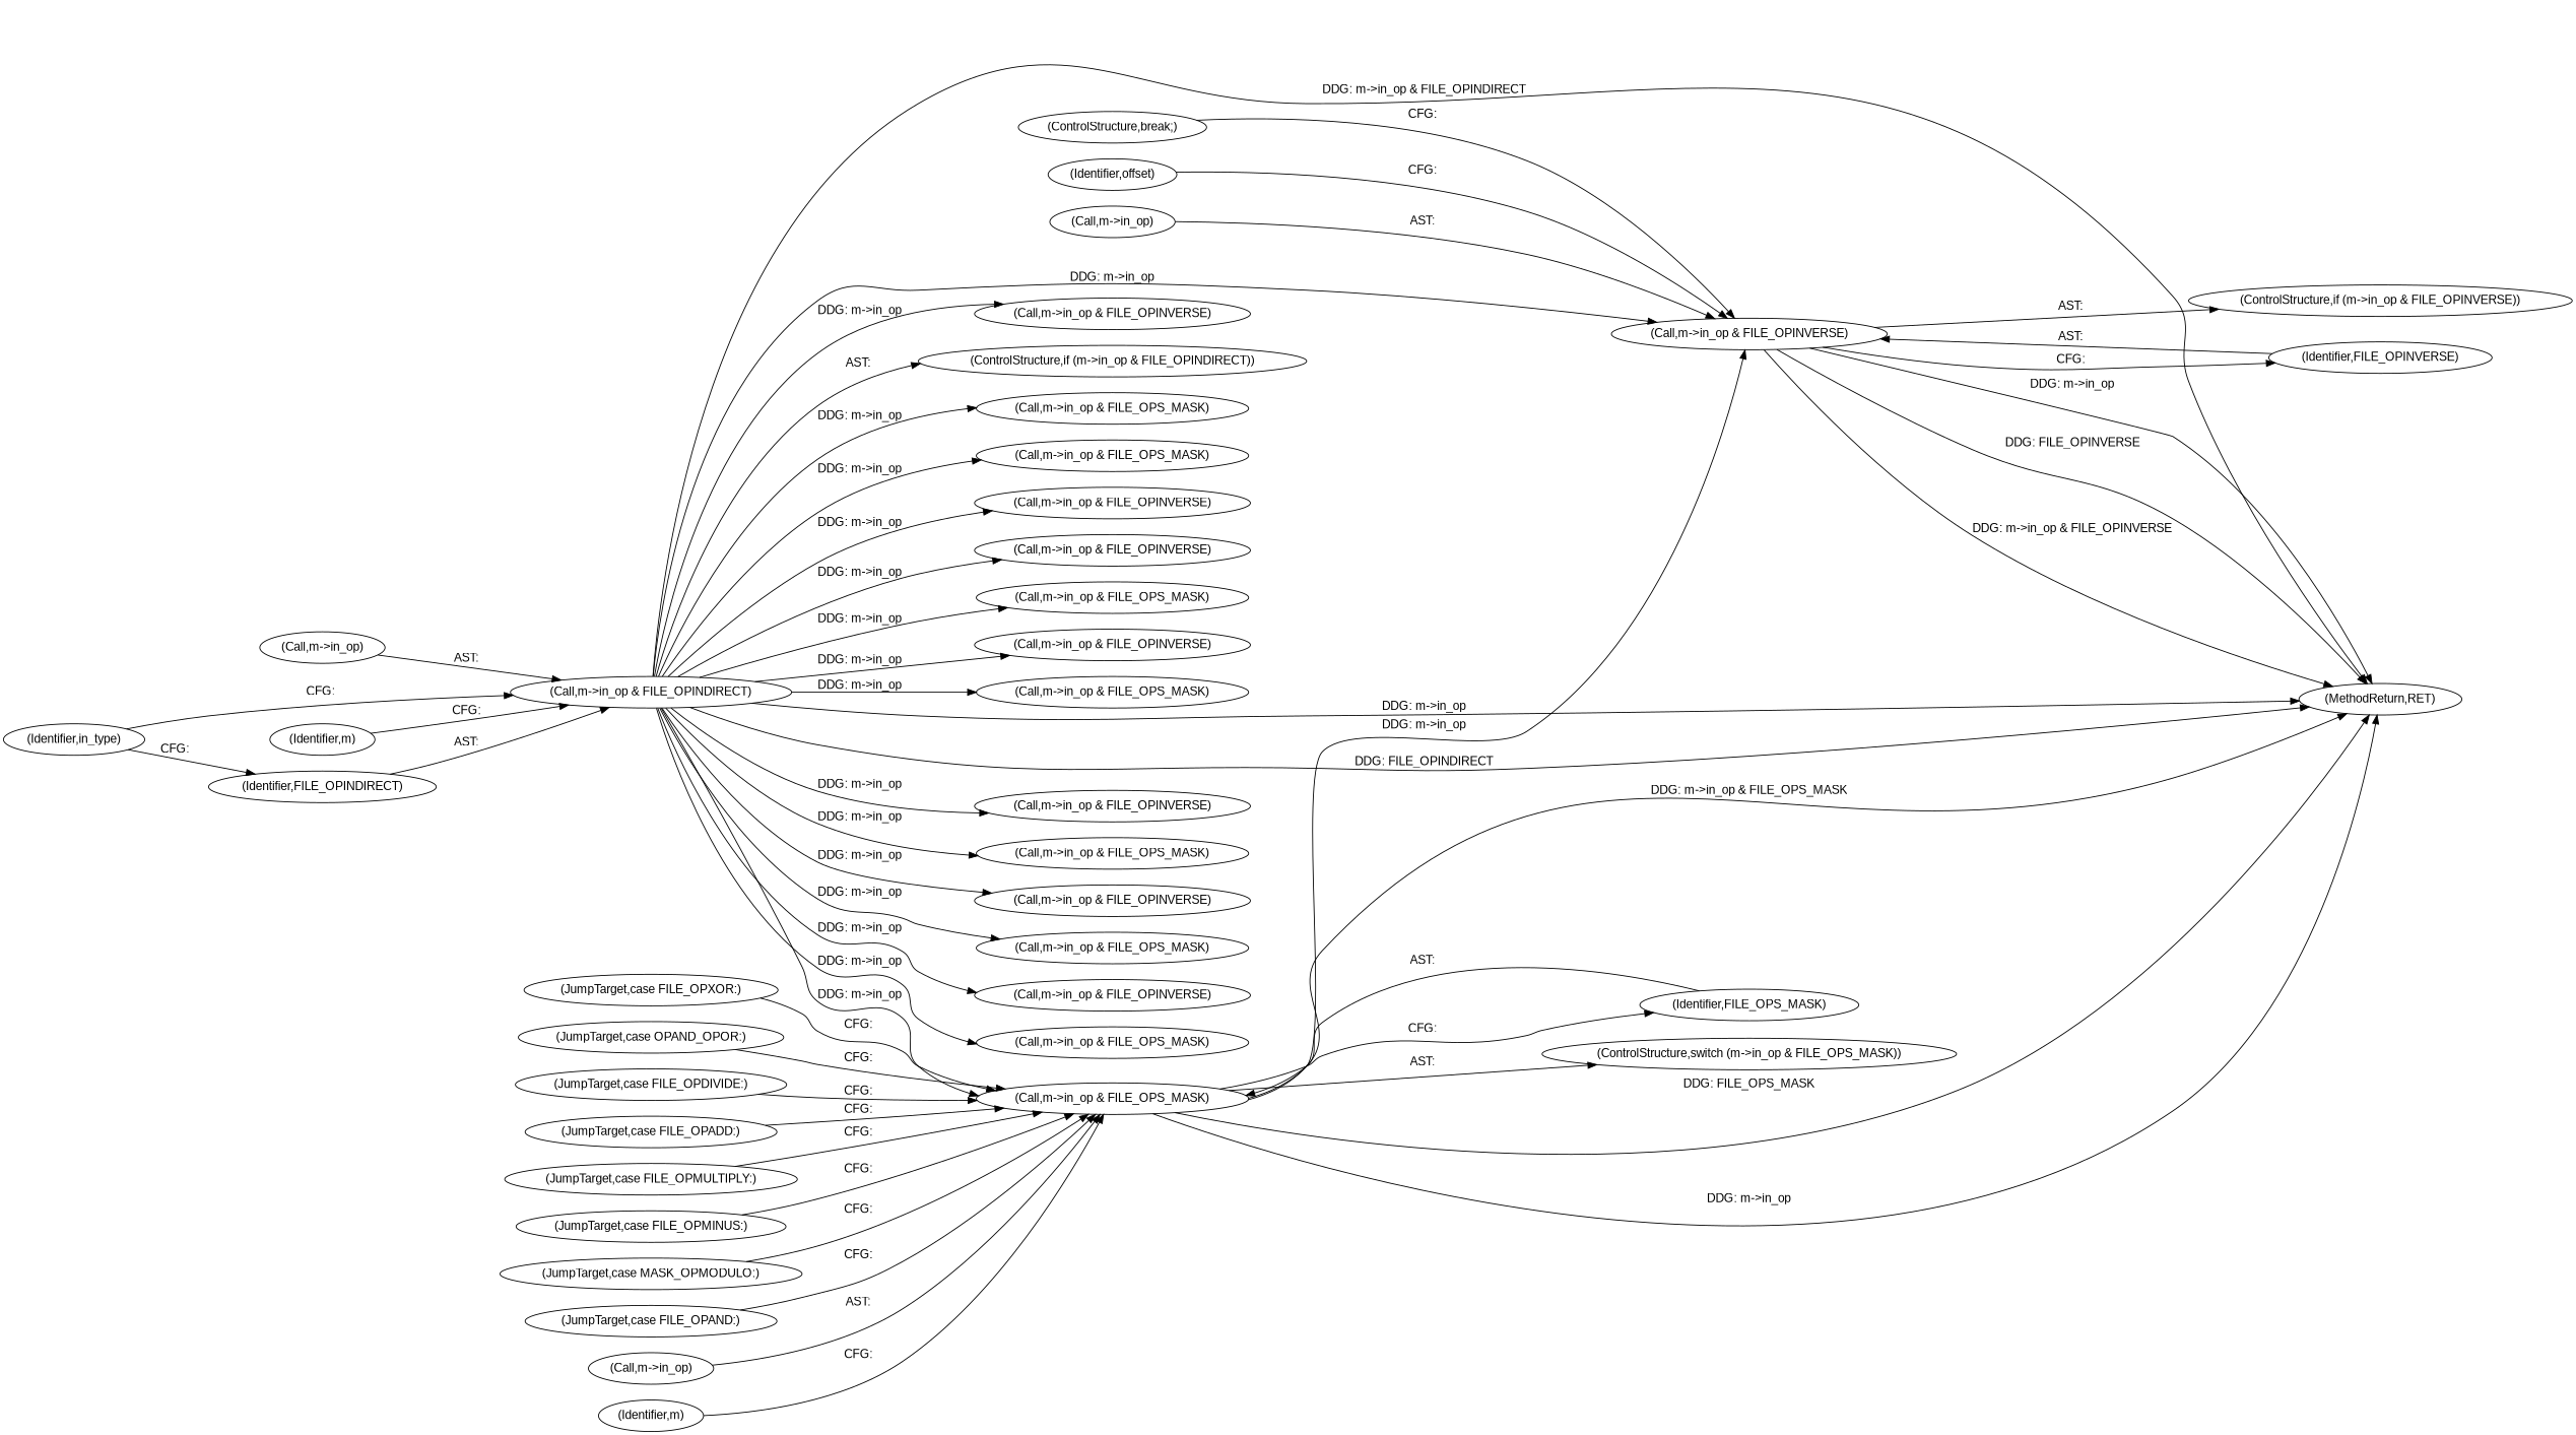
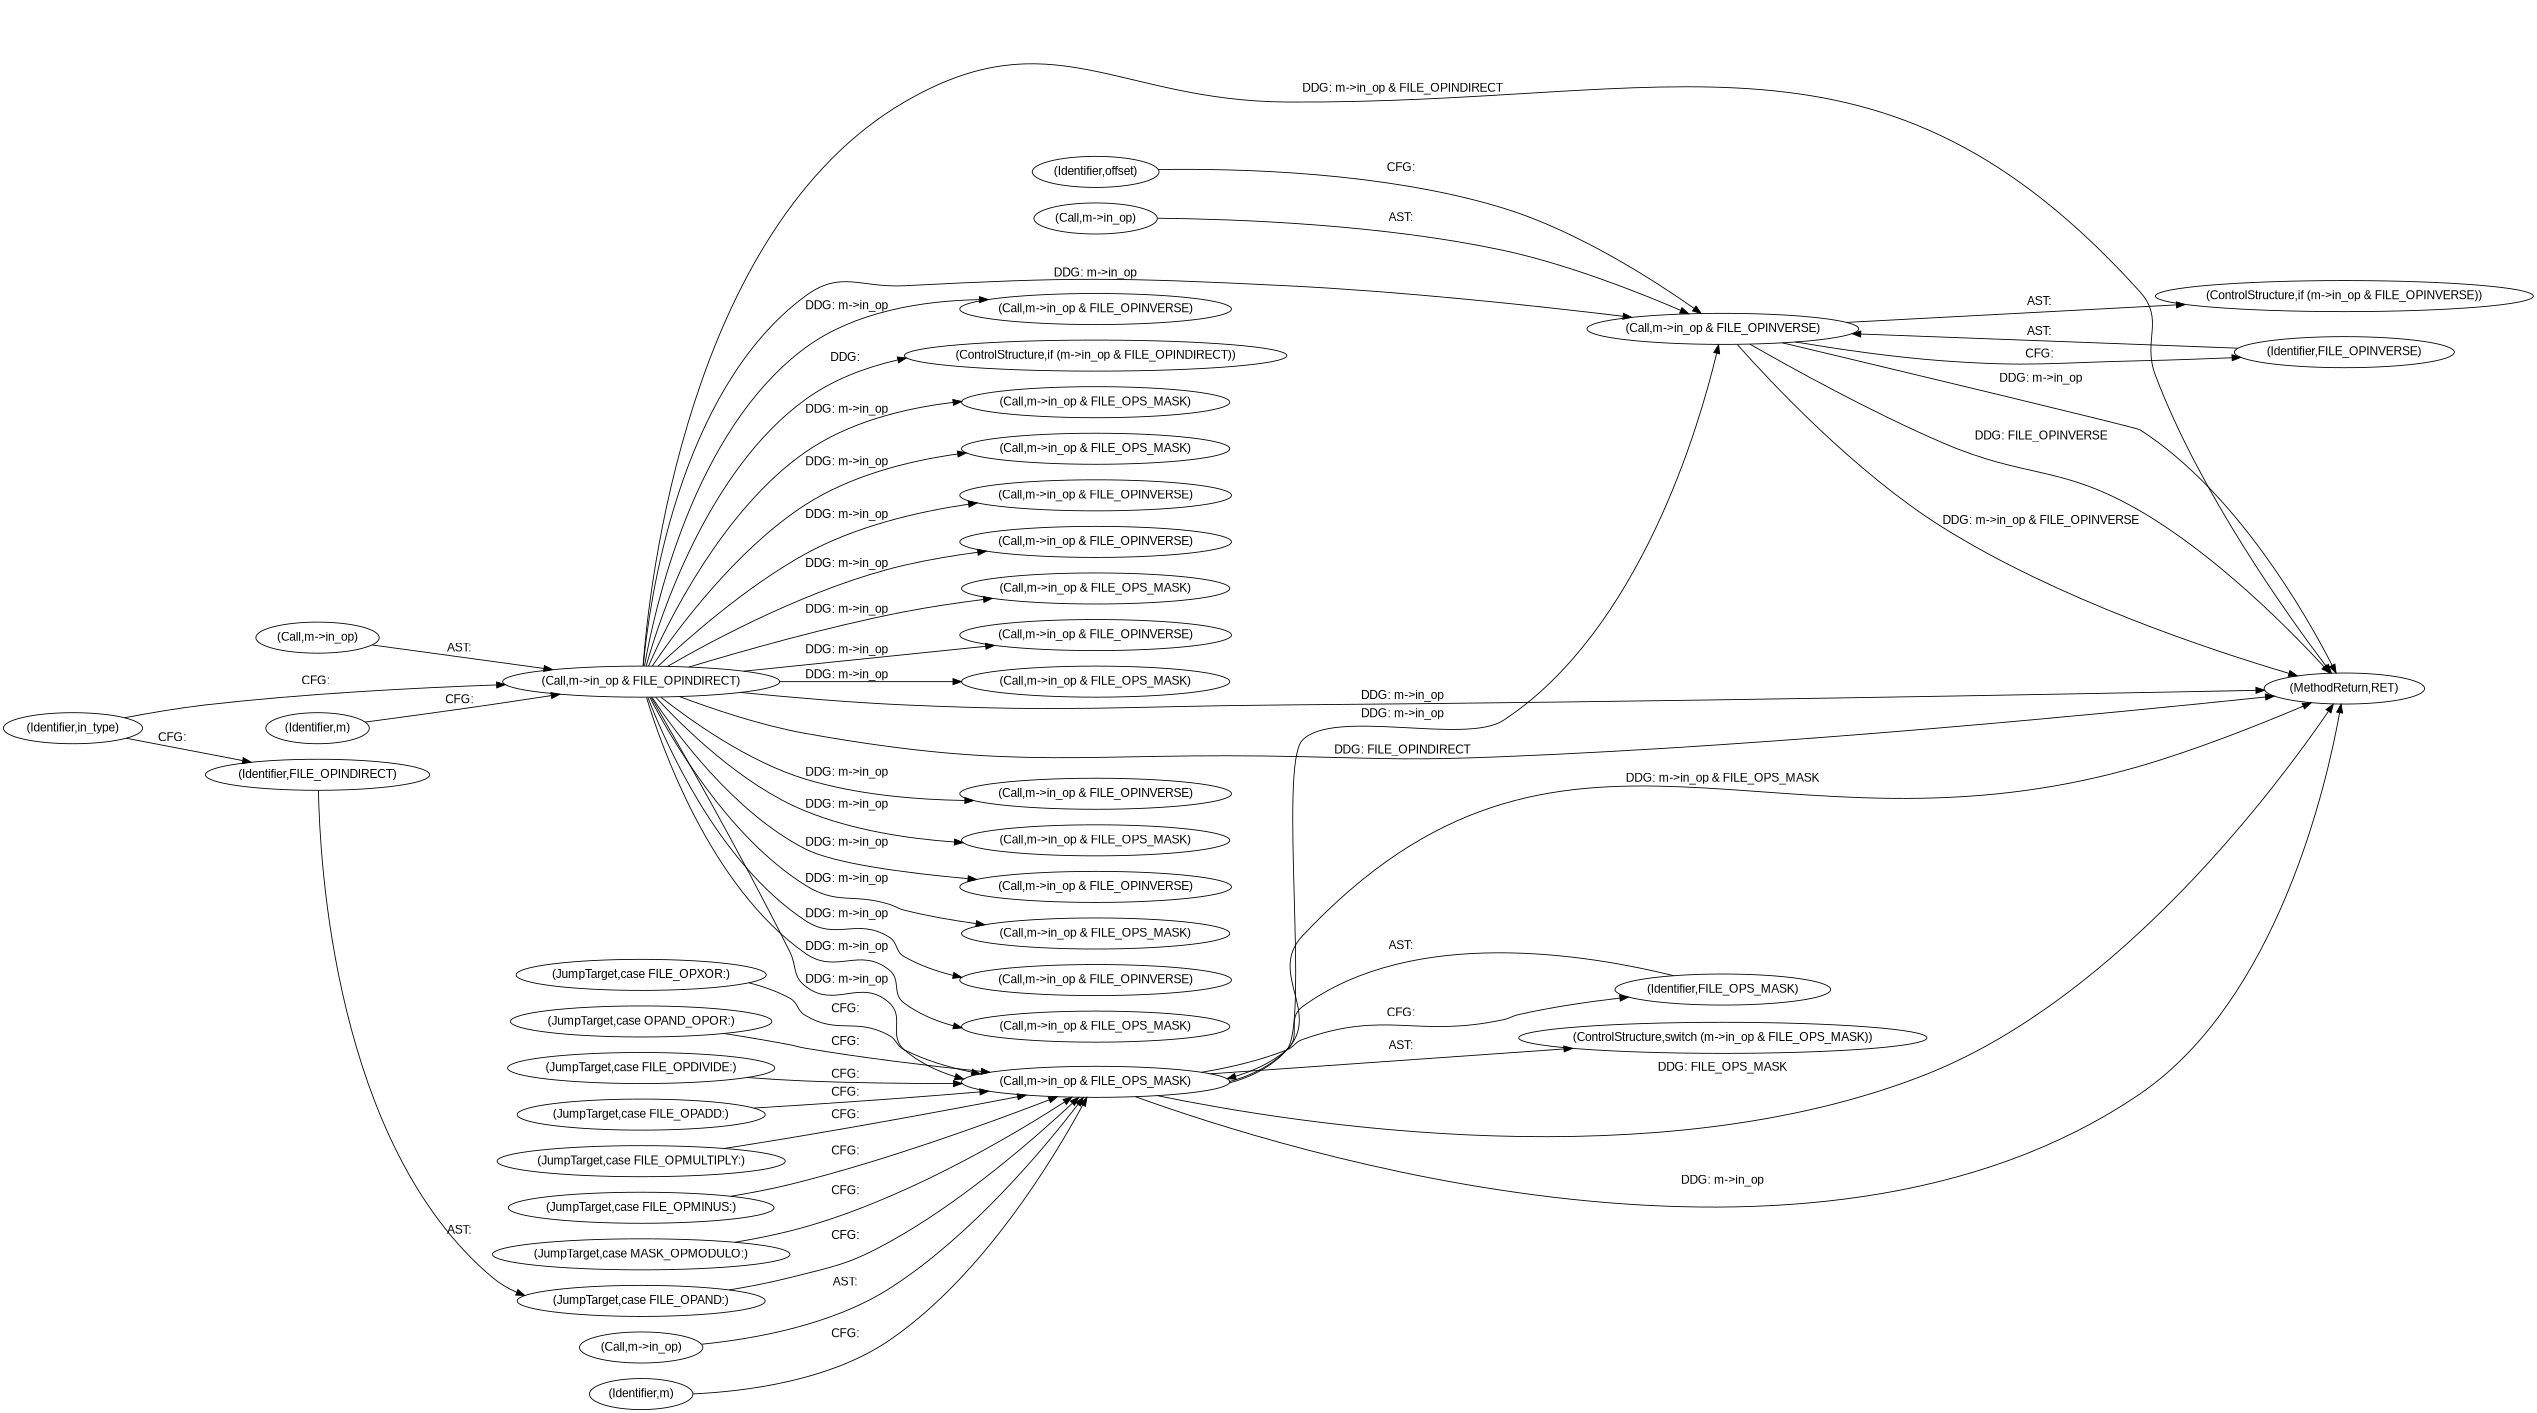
  digraph {
    fontname="Liberation Sans"
    rankdir=LR
    node [fontname="Liberation Sans"]
    edge [fontname="Liberation Sans"]
    n1 [label="(Call,m->in_op & FILE_OPINVERSE)"]
    n2 [label="(MethodReturn,RET)"]
    n3 [label="(Identifier,FILE_OPINVERSE)"]
    n4 [label="(ControlStructure,if (m->in_op & FILE_OPINVERSE))"]
    n5 [label="(Call,m->in_op & FILE_OPS_MASK)"]
    n6 [label="(ControlStructure,switch (m->in_op & FILE_OPS_MASK))"]
    n7 [label="(Identifier,FILE_OPS_MASK)"]
    n8 [label="(Call,m->in_op & FILE_OPINDIRECT)"]
    n9 [label="(Call,m->in_op & FILE_OPINVERSE)"]
    n10 [label="(Call,m->in_op & FILE_OPS_MASK)"]
    n11 [label="(Call,m->in_op & FILE_OPINVERSE)"]
    n12 [label="(Call,m->in_op & FILE_OPS_MASK)"]
    n13 [label="(Call,m->in_op & FILE_OPINVERSE)"]
    n14 [label="(Call,m->in_op & FILE_OPS_MASK)"]
    n15 [label="(ControlStructure,if (m->in_op & FILE_OPINDIRECT))"]
    n16 [label="(Call,m->in_op & FILE_OPS_MASK)"]
    n17 [label="(Call,m->in_op & FILE_OPS_MASK)"]
    n18 [label="(Call,m->in_op & FILE_OPINVERSE)"]
    n19 [label="(Call,m->in_op & FILE_OPINVERSE)"]
    n20 [label="(Call,m->in_op & FILE_OPS_MASK)"]
    n21 [label="(Call,m->in_op & FILE_OPINVERSE)"]
    n22 [label="(Call,m->in_op & FILE_OPS_MASK)"]
    n23 [label="(Call,m->in_op & FILE_OPINVERSE)"]
    n24 [label="(Identifier,FILE_OPINDIRECT)"]
    n25 [label="(Identifier,m)"]
    n26 [label="(JumpTarget,case FILE_OPDIVIDE:)"]
    n27 [label="(JumpTarget,case FILE_OPADD:)"]
    n28 [label="(Call,m->in_op)"]
    n29 [label="(JumpTarget,case FILE_OPMULTIPLY:)"]
    n30 [label="(JumpTarget,case FILE_OPMINUS:)"]
-   n31 [label="(ControlStructure,break;)"]
    n32 [label="(Call,m->in_op)"]
    n33 [label="(JumpTarget,case MASK_OPMODULO:)"]
    n34 [label="(JumpTarget,case FILE_OPAND:)"]
    n35 [label="(Call,m->in_op)"]
    n36 [label="(Identifier,in_type)"]
    n37 [label="(Identifier,m)"]
    n38 [label="(JumpTarget,case FILE_OPXOR:)"]
    n39 [label="(Identifier,offset)"]
    n40 [label="(JumpTarget,case OPAND_OPOR:)"]
    n1 -> n2 [label="DDG: FILE_OPINVERSE"]
    n1 -> n2 [label="DDG: m->in_op & FILE_OPINVERSE"]
    n1 -> n2 [label="DDG: m->in_op"]
    n1 -> n3 [label="CFG: "]
    n1 -> n4 [label="AST: "]
    n3 -> n1 [label="AST: "]
    n5 -> n1 [label="DDG: m->in_op"]
    n5 -> n2 [label="DDG: m->in_op"]
    n5 -> n2 [label="DDG: m->in_op & FILE_OPS_MASK"]
    n5 -> n2 [label="DDG: FILE_OPS_MASK"]
    n5 -> n6 [label="AST: "]
    n5 -> n7 [label="CFG: "]
    n7 -> n5 [label="AST: "]
    n8 -> n1 [label="DDG: m->in_op"]
    n8 -> n2 [label="DDG: FILE_OPINDIRECT"]
    n8 -> n2 [label="DDG: m->in_op & FILE_OPINDIRECT"]
    n8 -> n2 [label="DDG: m->in_op"]
    n8 -> n5 [label="DDG: m->in_op"]
    n8 -> n9 [label="DDG: m->in_op"]
    n8 -> n10 [label="DDG: m->in_op"]
    n8 -> n11 [label="DDG: m->in_op"]
    n8 -> n12 [label="DDG: m->in_op"]
    n8 -> n13 [label="DDG: m->in_op"]
    n8 -> n14 [label="DDG: m->in_op"]
-   n8 -> n15 [label="AST: "]
+   n8 -> n15 [label="DDG: "]
    n8 -> n16 [label="DDG: m->in_op"]
    n8 -> n17 [label="DDG: m->in_op"]
    n8 -> n18 [label="DDG: m->in_op"]
    n8 -> n19 [label="DDG: m->in_op"]
    n8 -> n20 [label="DDG: m->in_op"]
    n8 -> n21 [label="DDG: m->in_op"]
    n8 -> n22 [label="DDG: m->in_op"]
    n8 -> n23 [label="DDG: m->in_op"]
-   n24 -> n8 [label="AST: "]
+   n24 -> n34 [label="AST: "]
    n25 -> n8 [label="CFG: "]
    n26 -> n5 [label="CFG: "]
    n27 -> n5 [label="CFG: "]
    n28 -> n1 [label="AST: "]
    n29 -> n5 [label="CFG: "]
    n30 -> n5 [label="CFG: "]
-   n31 -> n1 [label="CFG: "]
    n32 -> n8 [label="AST: "]
    n33 -> n5 [label="CFG: "]
    n34 -> n5 [label="CFG: "]
    n35 -> n5 [label="AST: "]
    n36 -> n8 [label="CFG: "]
    n36 -> n24 [label="CFG: "]
    n37 -> n5 [label="CFG: "]
    n38 -> n5 [label="CFG: "]
    n39 -> n1 [label="CFG: "]
    n40 -> n5 [label="CFG: "]
  }
